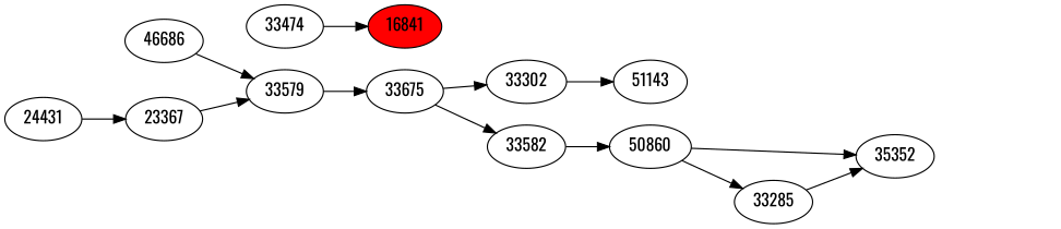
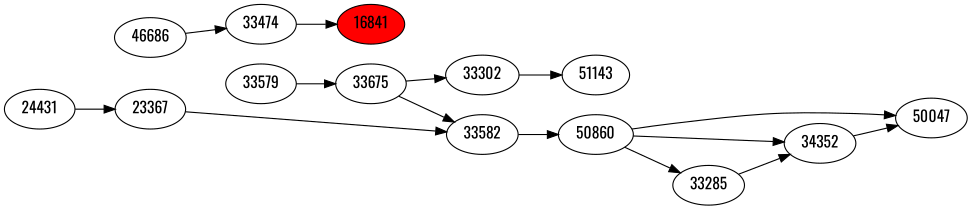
  strict digraph {
    fontname=Oswald
    rankdir=LR
    node [fontname=Oswald]
    edge [fontname=Oswald]
    n1 [fillcolor=red label=16841 style=filled]
    n2 [label=33474]
    n3 [label=46686]
-   n5 [label=35352]
+   n4 [label=50047]
+   n5 [label=34352]
    n6 [label=50860]
    n7 [label=33285]
    n8 [label=51143]
    n9 [label=33582]
    n10 [label=33302]
    n11 [label=33675]
    n12 [label=33579]
    n13 [label=23367]
    n14 [label=24431]
    n2 -> n1
-   n3 -> n12
+   n3 -> n2
+   n5 -> n4
+   n6 -> n4
    n6 -> n5
    n6 -> n7
    n7 -> n5
    n9 -> n6
    n10 -> n8
    n11 -> n9
    n11 -> n10
    n12 -> n11
-   n13 -> n12
+   n13 -> n9
    n14 -> n13
  }
